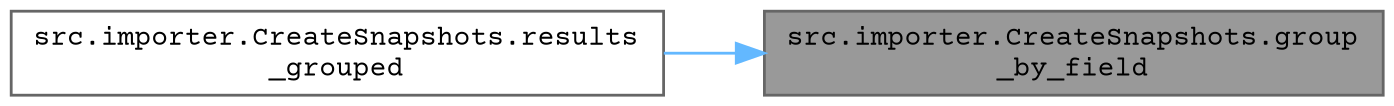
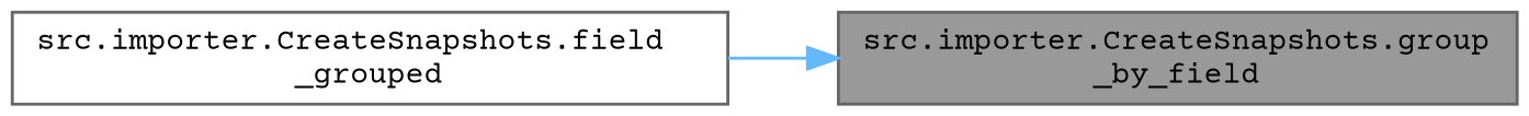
  digraph {
    rankdir=RL
    fontname="Courier Prime"
    node [fontname="Courier Prime" fontsize=10 shape=box style=filled]
    n1 [color=gray40 fillcolor=grey60 fontcolor=black height=0.2 label="src.importer.CreateSnapshots.group\l_by_field" width=0.4]
-   n2 [color=grey40 fillcolor=white height=0.2 label="src.importer.CreateSnapshots.results\l_grouped" width=0.4]
+   n2 [color=grey40 fillcolor=white height=0.2 label="src.importer.CreateSnapshots.field\l_grouped" width=0.4]
    n1 -> n2 [color=steelblue1 dir=back fontname="Courier Prime" fontsize=10 labelfontname=Helvetica labelfontsize=10 style=solid]
  }
